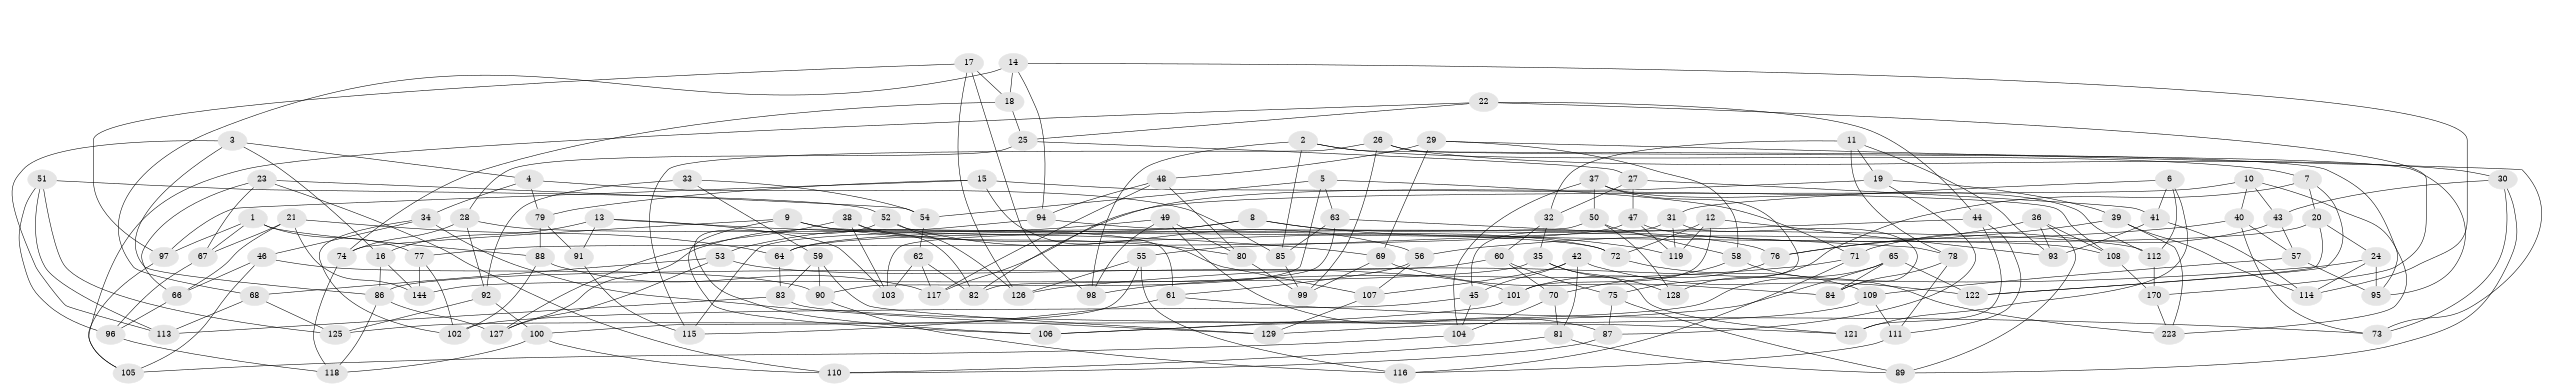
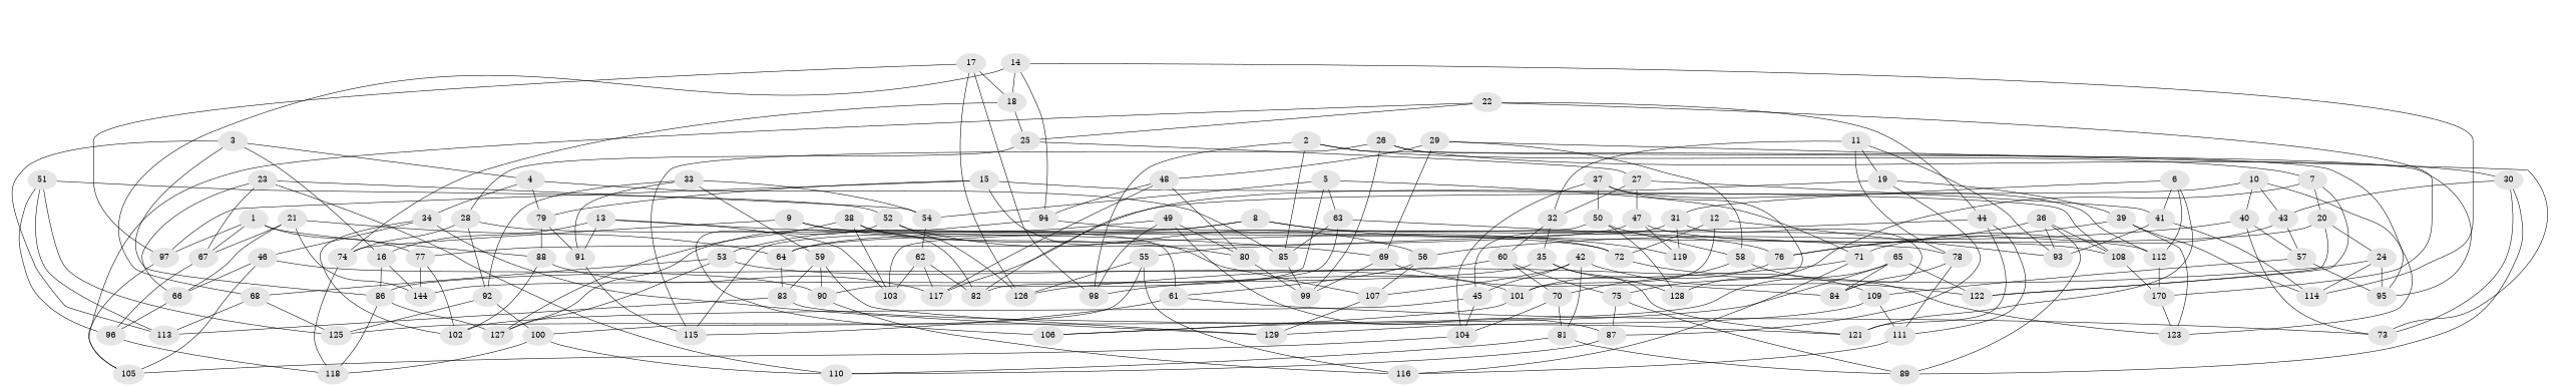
  graph {
    node [color=gray90 style=filled]
    1
    67
    77
    88
    97
    96
    n7 [label=144]
    102
    117
    105
    2
    7
    85
    95
    98
    128
    20
    122
    99
    3
    4
    16
    113
    86
    34
    79
    46
    129
    91
    5
    54
    63
    71
    90
    62
    78
    82
    116
    6
    31
    41
    112
    121
    119
    45
    84
    93
    114
    n49 [label=170]
    64
    24
    8
    76
    115
    83
    101
    9
    61
    74
    80
    106
    73
    118
    10
    40
    43
-   123 [label=223]
+   123
    56
    57
    11
    19
    32
    39
    87
    35
    60
    111
    12
    72
    109
    13
    69
    103
    14
    18
    68
    94
    25
    125
    127
    15
    107
    108
    17
    126
    27
    28
    110
    21
    66
    22
    44
    55
    23
    47
    92
    26
    30
    89
    100
    29
    48
    58
    70
    104
    75
    33
    59
    36
    37
    50
    38
    42
    81
    49
    53
    51
    52
    65
    1 -- 67
    1 -- 77
    1 -- 88
    1 -- 97
    67 -- 96
    77 -- n7
    77 -- 102
    88 -- 102
    88 -- 117
    97 -- 105
    96 -- 118
    2 -- 7
    2 -- 85
    2 -- 95
    2 -- 98
    7 -- 128
    7 -- 20
    7 -- 122
    85 -- 99
    20 -- 122
    20 -- 64
    20 -- 24
    3 -- 4
    3 -- 16
    3 -- 113
    3 -- 86
    4 -- 85
    4 -- 34
    4 -- 79
    16 -- n7
    16 -- 86
    86 -- 118
    86 -- 127
    34 -- 102
    34 -- 46
    34 -- 129
    79 -- 88
    79 -- 91
    46 -- 105
    46 -- 90
    46 -- 66
    91 -- 115
    5 -- 54
    5 -- 63
    5 -- 71
    5 -- 90
    54 -- 62
    63 -- 85
    63 -- 78
    63 -- 82
    71 -- 98
    71 -- 116
    90 -- 116
    62 -- 117
    62 -- 82
    62 -- 103
    78 -- 84
    78 -- 111
    6 -- 31
    6 -- 41
    6 -- 112
    6 -- 121
    31 -- 119
    31 -- 45
    31 -- 84
    41 -- 93
    41 -- 114
    112 -- n49
    45 -- 102
    45 -- 104
    n49 -- 123
    64 -- 83
    24 -- 95
    24 -- 114
    24 -- 126
    8 -- 119
    8 -- 64
    8 -- 76
    8 -- 115
    76 -- 101
    83 -- 113
    83 -- 121
    101 -- 106
    9 -- 61
    9 -- 74
    9 -- 80
-   9 -- 106
    61 -- 115
    61 -- 73
    74 -- 118
    80 -- 99
    10 -- 117
    10 -- 40
    10 -- 43
    10 -- 123
    40 -- 73
    40 -- 56
    40 -- 57
    43 -- 71
    43 -- 57
    56 -- 61
    56 -- 107
    57 -- 95
    57 -- 109
    11 -- 78
    11 -- 93
    11 -- 19
    11 -- 32
    19 -- 82
    19 -- 39
    19 -- 87
    32 -- 35
    32 -- 60
    39 -- 114
    39 -- 76
    39 -- 123
    87 -- 110
    35 -- n7
    35 -- 128
    35 -- 121
    60 -- 86
    60 -- 70
    60 -- 75
    111 -- 116
-   12 -- 119
    12 -- 93
    12 -- 101
    12 -- 72
    72 -- 109
    109 -- 129
    109 -- 111
    13 -- 16
    13 -- 91
    13 -- 69
    13 -- 103
    69 -- 99
    69 -- 84
    14 -- 114
    14 -- 18
    14 -- 68
    14 -- 94
    18 -- 74
    18 -- 25
    68 -- 113
    68 -- 125
    94 -- 112
    94 -- 127
    25 -- 27
    25 -- 28
    15 -- 97
    15 -- 79
    15 -- 107
    15 -- 108
    107 -- 129
    108 -- n49
    17 -- 97
    17 -- 98
    17 -- 18
    17 -- 126
    27 -- 41
    27 -- 32
    27 -- 47
    28 -- 74
    28 -- 72
    28 -- 92
    21 -- 67
    21 -- n7
    21 -- 64
    21 -- 66
    66 -- 96
    22 -- 105
    22 -- n49
    22 -- 25
    22 -- 44
    44 -- 121
    44 -- 111
    44 -- 55
    55 -- 116
    55 -- 126
    55 -- 100
    23 -- 67
    23 -- 54
    23 -- 110
    23 -- 66
    47 -- 77
    47 -- 119
    47 -- 108
    92 -- 125
    92 -- 100
    26 -- 95
    26 -- 99
    26 -- 115
    26 -- 30
    30 -- 73
    30 -- 43
    30 -- 89
    100 -- 118
    100 -- 110
    29 -- 73
    29 -- 69
    29 -- 48
    29 -- 58
    48 -- 117
    48 -- 80
    48 -- 94
    58 -- 123
    58 -- 70
    70 -- 104
    70 -- 81
    104 -- 105
    75 -- 87
    75 -- 89
+   33 -- 91
    33 -- 54
    33 -- 92
    33 -- 59
    59 -- 129
    59 -- 90
    59 -- 83
    36 -- 93
    36 -- 76
    36 -- 108
    36 -- 89
    37 -- 112
    37 -- 104
    37 -- 75
    37 -- 50
    50 -- 128
    50 -- 103
    50 -- 58
    38 -- 82
    38 -- 72
    38 -- 103
    38 -- 127
    42 -- 122
    42 -- 45
    42 -- 107
    42 -- 81
    81 -- 110
    81 -- 89
    49 -- 98
    49 -- 80
    49 -- 87
    49 -- 53
    53 -- 101
    53 -- 68
    53 -- 127
    51 -- 96
    51 -- 113
    51 -- 125
    51 -- 52
    52 -- 106
    52 -- 56
    52 -- 126
    65 -- 122
    65 -- 84
    65 -- 106
    65 -- 125
  }
